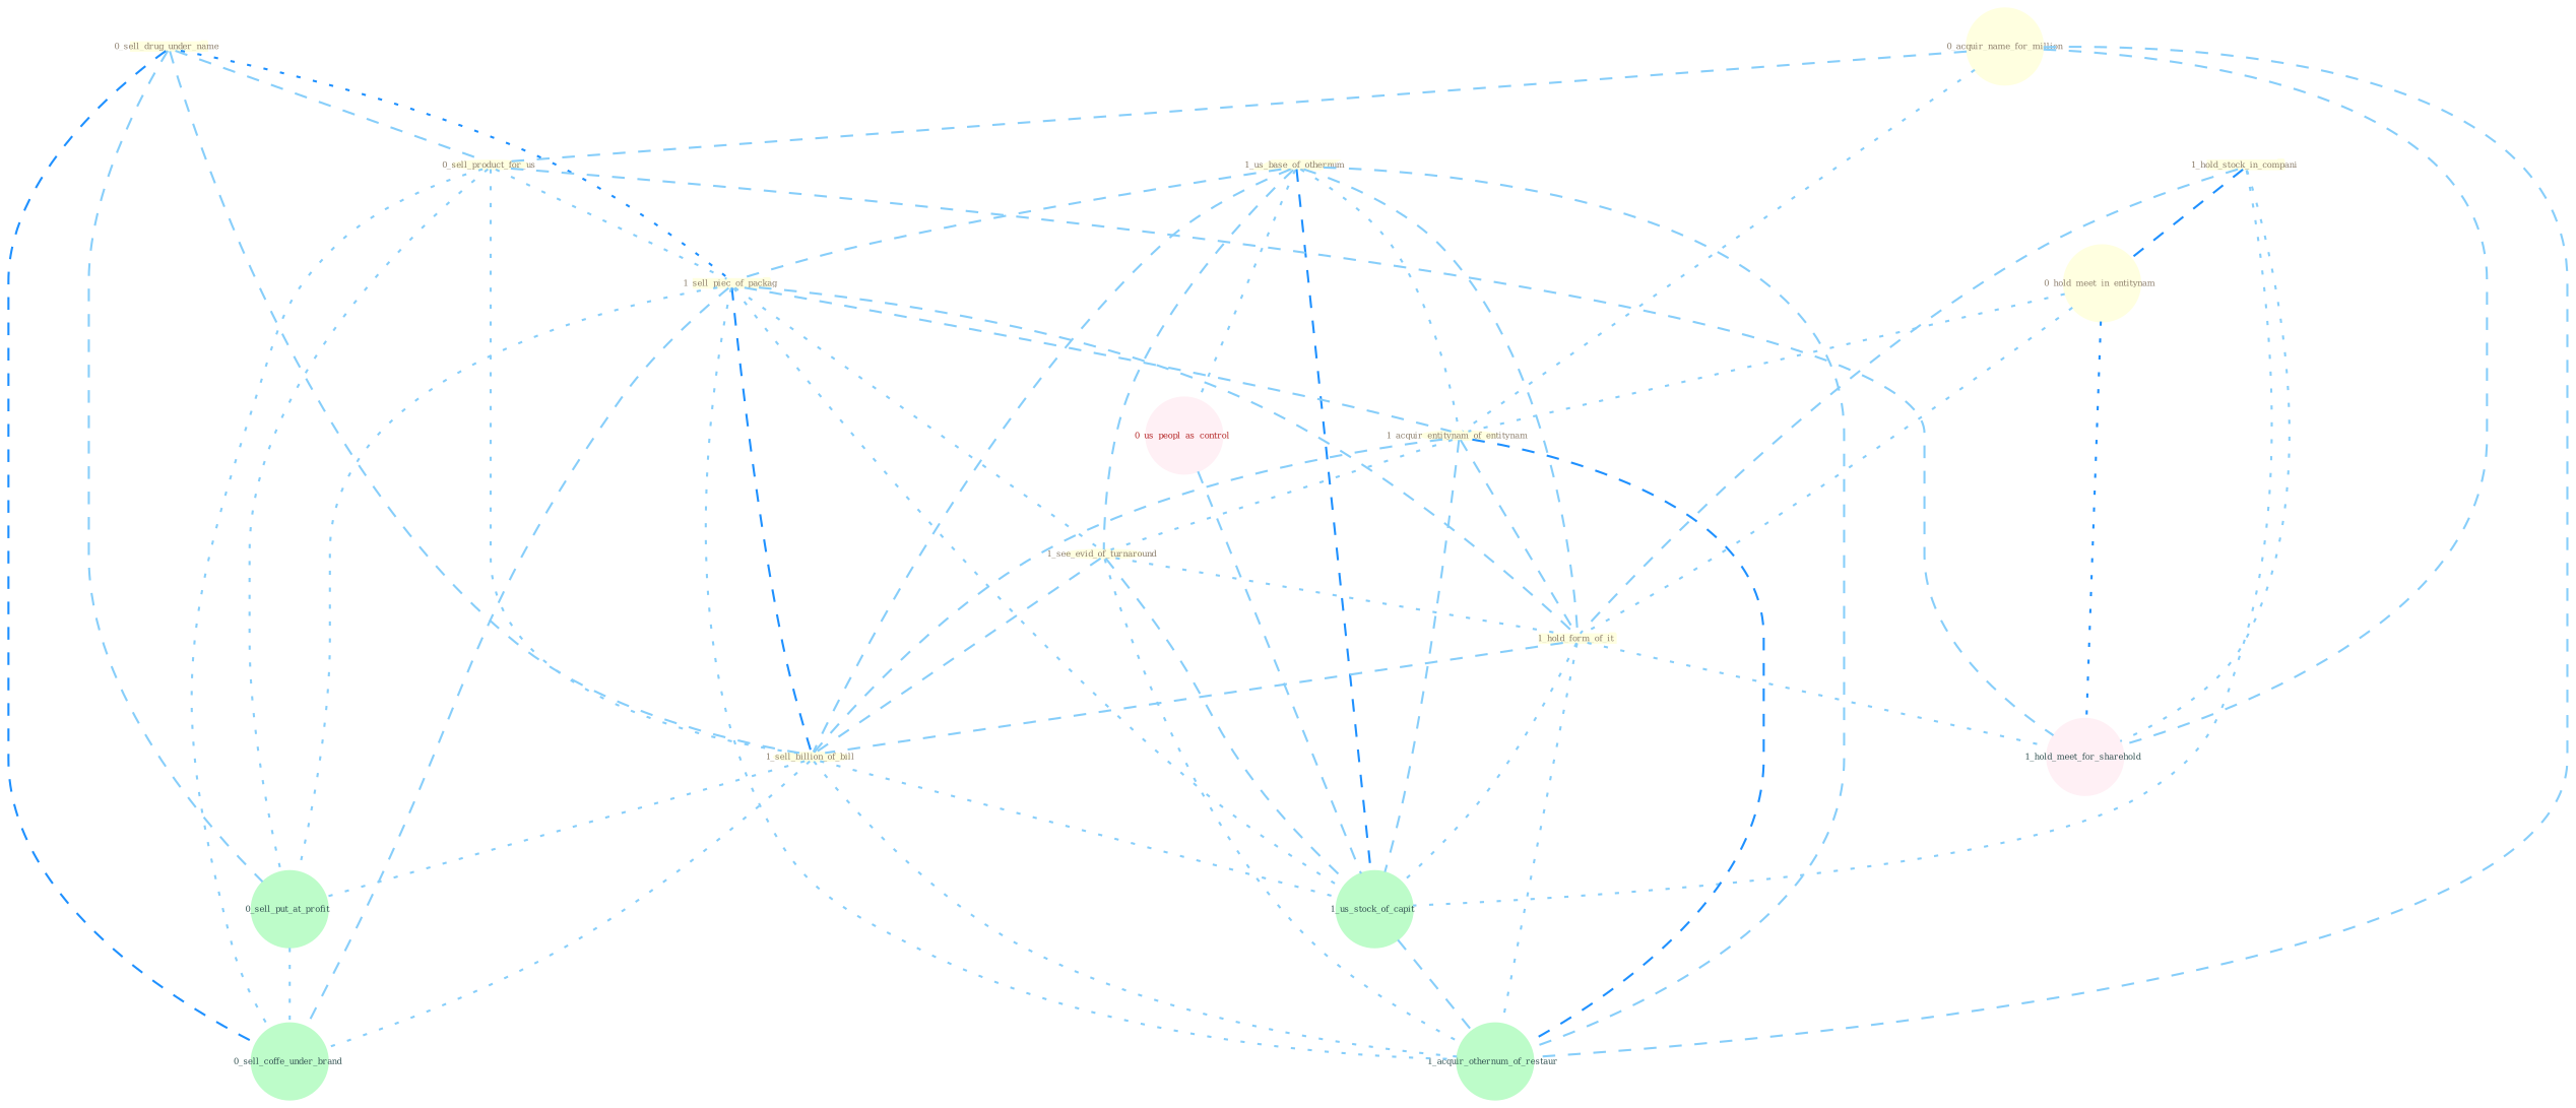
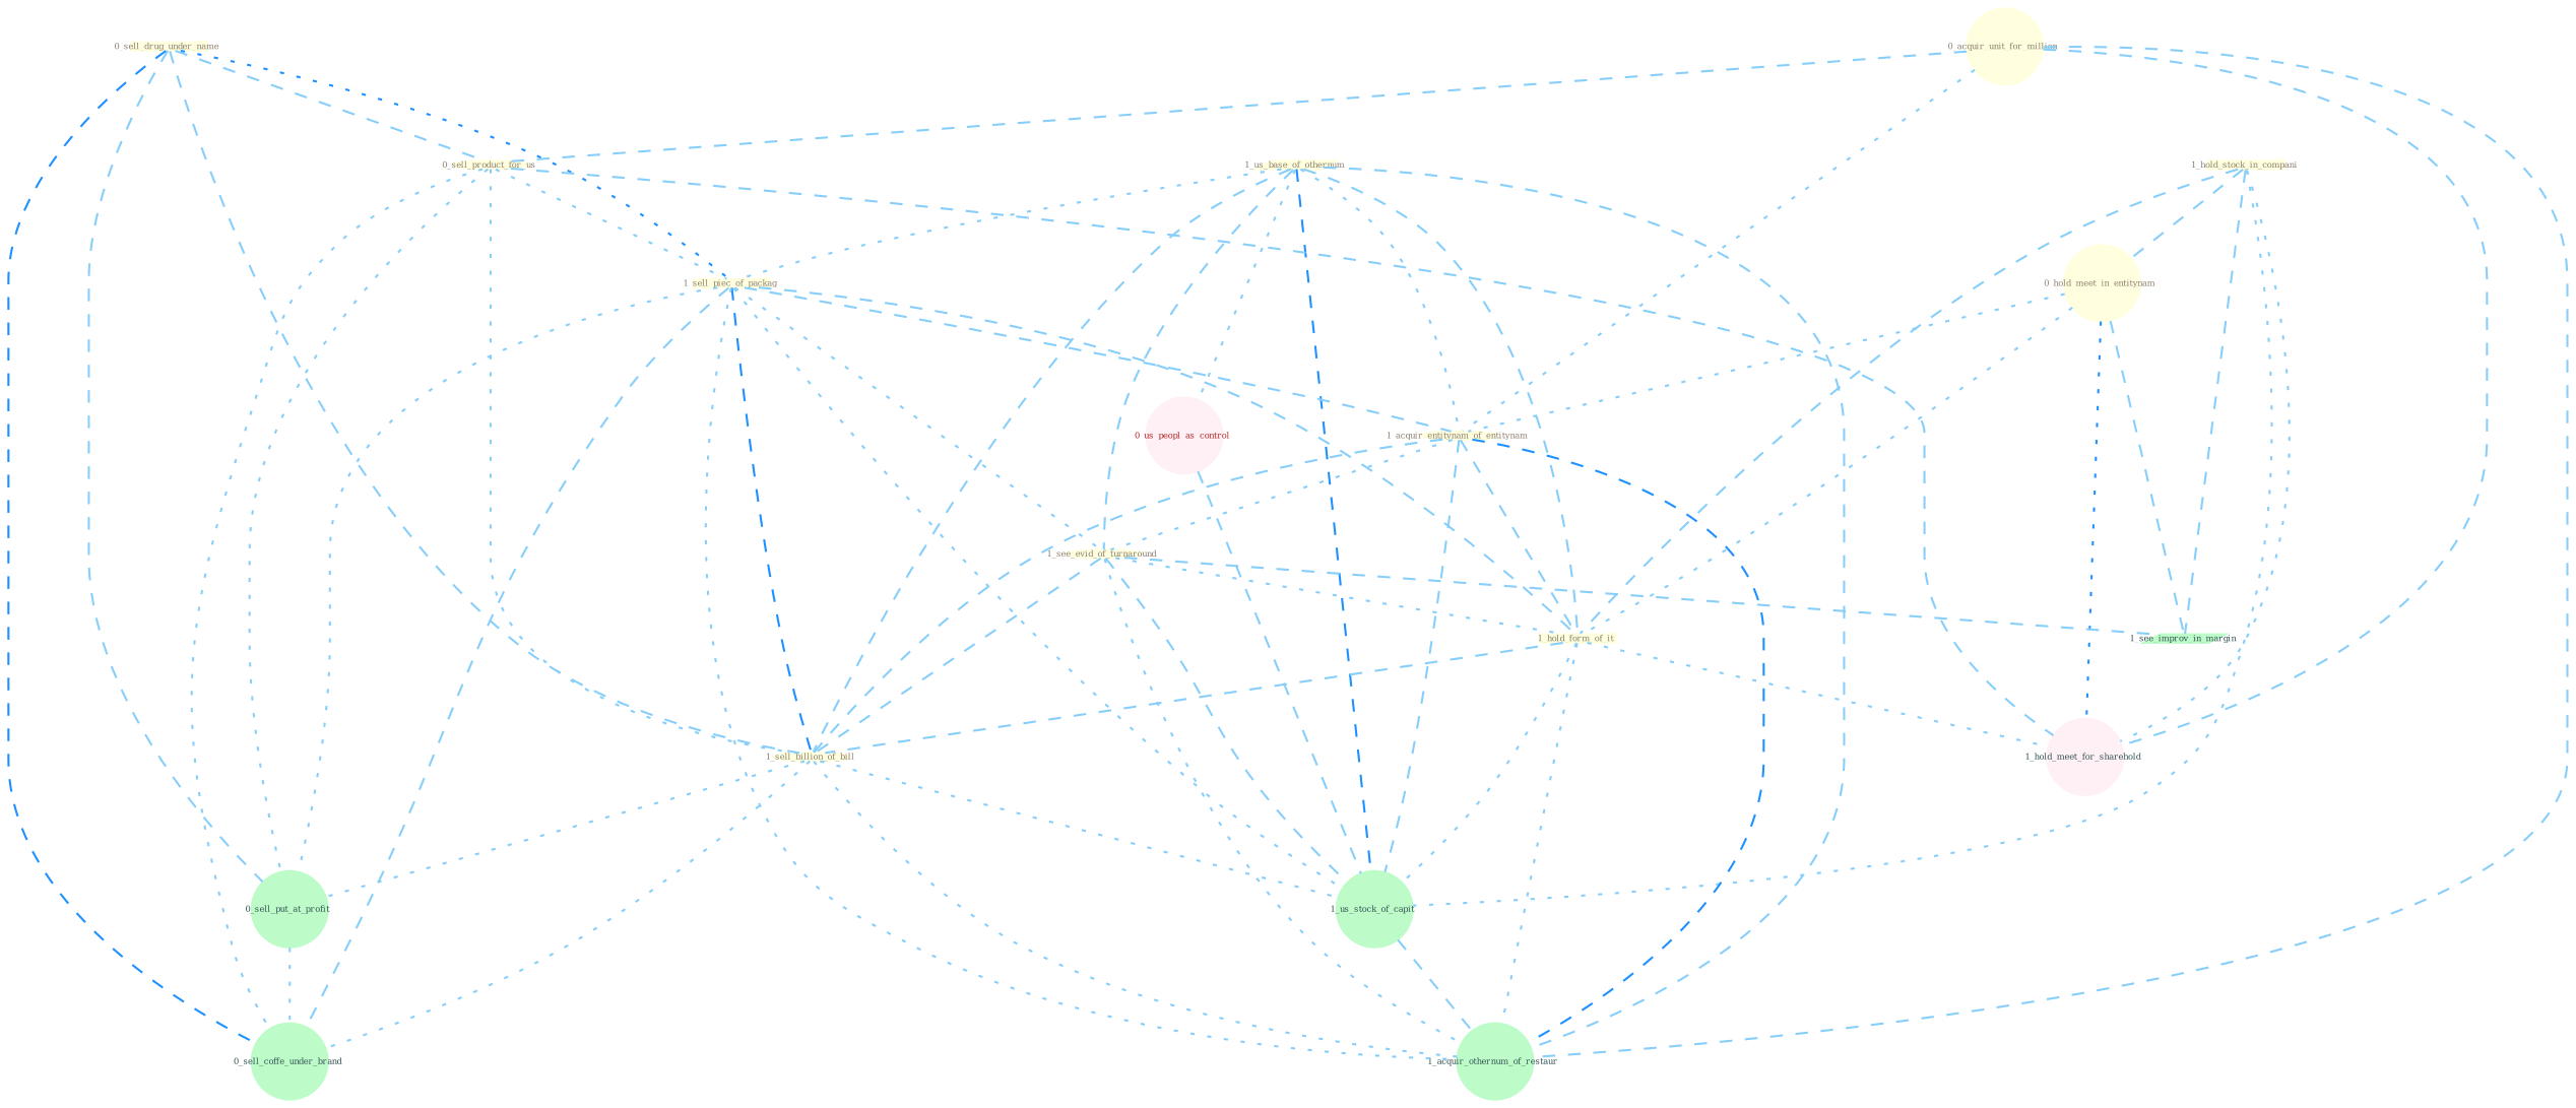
  graph {
    node [color="#ffffe0" fixedsize=true fontcolor="#8b7d6b" fontsize=4 shape=circle style=filled]
    edge [color="#87cefa" style=dashed w=1]
    "1_hold_stock_in_compani " [height=.06 shape=folder width=.5]
-   "0_acquir_unit_for_million " [height=.06 width=.5 label="0_acquir_name_for_million"]
+   "0_acquir_unit_for_million " [height=.06 width=.5]
    "0_sell_drug_under_name " [height=.06 shape=folder width=.5]
    "0_hold_meet_in_entitynam " [height=.06 width=.5]
    "1_us_base_of_othernum " [height=.06 shape=parallelogram width=.5]
    "0_sell_product_for_us " [height=.06 shape=ellipse width=.5]
    "1_sell_piec_of_packag " [height=.06 shape=folder width=.5]
    "1_acquir_entitynam_of_entitynam " [height=.06 shape=ellipse width=.5]
    "1_see_evid_of_turnaround " [height=.06 shape=ellipse width=.5]
    "1_hold_form_of_it " [height=.06 shape=folder width=.5]
    "1_sell_billion_of_bill " [height=.06 shape=ellipse width=.5]
    "0_us_peopl_as_control " [color="#fff0f5" fontcolor="#b22222" height=.06 width=.5]
    "1_hold_meet_for_sharehold " [color="#fff0f5" fontcolor="#2f4f4f" height=.06 width=.5]
    "1_us_stock_of_capit " [color="#BDFCC9" fontcolor="#2f4f4f" height=.06 width=.5]
+   "1_see_improv_in_margin " [color="#BDFCC9" fontcolor="#2f4f4f" height=.06 shape=parallelogram width=.5]
    "1_acquir_othernum_of_restaur " [color="#BDFCC9" fontcolor="#2f4f4f" height=.06 width=.5]
    "0_sell_put_at_profit " [color="#BDFCC9" fontcolor="#2f4f4f" height=.06 width=.5]
    "0_sell_coffe_under_brand " [color="#BDFCC9" fontcolor="#2f4f4f" height=.06 width=.5]
    subgraph sub_1 {
      "1_hold_stock_in_compani "
      "0_acquir_unit_for_million "
      "0_sell_drug_under_name "
      "0_hold_meet_in_entitynam "
      "1_us_base_of_othernum "
      "0_sell_product_for_us "
      "1_sell_piec_of_packag "
      "1_acquir_entitynam_of_entitynam "
      "1_see_evid_of_turnaround "
      "1_hold_form_of_it "
      "1_sell_billion_of_bill "
    }
    subgraph sub_2 {
      "0_us_peopl_as_control "
      "1_hold_meet_for_sharehold "
    }
-   "1_hold_stock_in_compani " -- "0_hold_meet_in_entitynam " [color="#1e90ff" w=2]
+   "1_hold_stock_in_compani " -- "0_hold_meet_in_entitynam " [w=2]
    "1_hold_stock_in_compani " -- "1_hold_form_of_it "
    "1_hold_stock_in_compani " -- "1_hold_meet_for_sharehold " [style=dotted]
    "1_hold_stock_in_compani " -- "1_us_stock_of_capit " [style=dotted]
+   "1_hold_stock_in_compani " -- "1_see_improv_in_margin "
    "0_acquir_unit_for_million " -- "0_sell_product_for_us "
    "0_acquir_unit_for_million " -- "1_acquir_entitynam_of_entitynam " [style=dotted]
    "0_acquir_unit_for_million " -- "1_hold_meet_for_sharehold "
    "0_acquir_unit_for_million " -- "1_acquir_othernum_of_restaur "
    "0_sell_drug_under_name " -- "0_sell_product_for_us "
    "0_sell_drug_under_name " -- "1_sell_piec_of_packag " [color="#1e90ff" style=dotted]
    "0_sell_drug_under_name " -- "1_sell_billion_of_bill "
    "0_sell_drug_under_name " -- "0_sell_put_at_profit "
    "0_sell_drug_under_name " -- "0_sell_coffe_under_brand " [color="#1e90ff" w=2]
    "0_hold_meet_in_entitynam " -- "1_acquir_entitynam_of_entitynam " [style=dotted]
    "0_hold_meet_in_entitynam " -- "1_hold_form_of_it " [style=dotted]
    "0_hold_meet_in_entitynam " -- "1_hold_meet_for_sharehold " [color="#1e90ff" style=dotted w=2]
-   "1_us_base_of_othernum " -- "1_sell_piec_of_packag "
+   "0_hold_meet_in_entitynam " -- "1_see_improv_in_margin "
+   "1_us_base_of_othernum " -- "1_sell_piec_of_packag " [style=dotted]
    "1_us_base_of_othernum " -- "1_acquir_entitynam_of_entitynam " [style=dotted]
    "1_us_base_of_othernum " -- "1_see_evid_of_turnaround "
    "1_us_base_of_othernum " -- "1_hold_form_of_it "
    "1_us_base_of_othernum " -- "1_sell_billion_of_bill "
    "1_us_base_of_othernum " -- "0_us_peopl_as_control " [style=dotted]
    "1_us_base_of_othernum " -- "1_us_stock_of_capit " [color="#1e90ff" w=2]
    "1_us_base_of_othernum " -- "1_acquir_othernum_of_restaur "
    "0_sell_product_for_us " -- "1_sell_piec_of_packag " [style=dotted]
    "0_sell_product_for_us " -- "1_sell_billion_of_bill " [style=dotted]
    "0_sell_product_for_us " -- "1_hold_meet_for_sharehold "
    "0_sell_product_for_us " -- "0_sell_put_at_profit " [style=dotted]
    "0_sell_product_for_us " -- "0_sell_coffe_under_brand " [style=dotted]
    "1_sell_piec_of_packag " -- "1_acquir_entitynam_of_entitynam "
    "1_sell_piec_of_packag " -- "1_see_evid_of_turnaround " [style=dotted]
    "1_sell_piec_of_packag " -- "1_hold_form_of_it "
    "1_sell_piec_of_packag " -- "1_sell_billion_of_bill " [color="#1e90ff" w=2]
    "1_sell_piec_of_packag " -- "1_us_stock_of_capit " [style=dotted]
    "1_sell_piec_of_packag " -- "1_acquir_othernum_of_restaur " [style=dotted]
    "1_sell_piec_of_packag " -- "0_sell_put_at_profit " [style=dotted]
    "1_sell_piec_of_packag " -- "0_sell_coffe_under_brand "
    "1_acquir_entitynam_of_entitynam " -- "1_see_evid_of_turnaround " [style=dotted]
    "1_acquir_entitynam_of_entitynam " -- "1_hold_form_of_it "
    "1_acquir_entitynam_of_entitynam " -- "1_sell_billion_of_bill "
    "1_acquir_entitynam_of_entitynam " -- "1_us_stock_of_capit "
    "1_acquir_entitynam_of_entitynam " -- "1_acquir_othernum_of_restaur " [color="#1e90ff" w=2]
    "1_see_evid_of_turnaround " -- "1_hold_form_of_it " [style=dotted]
    "1_see_evid_of_turnaround " -- "1_sell_billion_of_bill "
    "1_see_evid_of_turnaround " -- "1_us_stock_of_capit "
+   "1_see_evid_of_turnaround " -- "1_see_improv_in_margin "
    "1_see_evid_of_turnaround " -- "1_acquir_othernum_of_restaur " [style=dotted]
    "1_hold_form_of_it " -- "1_sell_billion_of_bill "
    "1_hold_form_of_it " -- "1_hold_meet_for_sharehold " [style=dotted]
    "1_hold_form_of_it " -- "1_us_stock_of_capit " [style=dotted]
    "1_hold_form_of_it " -- "1_acquir_othernum_of_restaur " [style=dotted]
    "1_sell_billion_of_bill " -- "1_us_stock_of_capit " [style=dotted]
    "1_sell_billion_of_bill " -- "1_acquir_othernum_of_restaur " [style=dotted]
    "1_sell_billion_of_bill " -- "0_sell_put_at_profit " [style=dotted]
    "1_sell_billion_of_bill " -- "0_sell_coffe_under_brand " [style=dotted]
    "0_us_peopl_as_control " -- "1_us_stock_of_capit "
    "1_us_stock_of_capit " -- "1_acquir_othernum_of_restaur "
    "0_sell_put_at_profit " -- "0_sell_coffe_under_brand " [style=dotted]
  }
